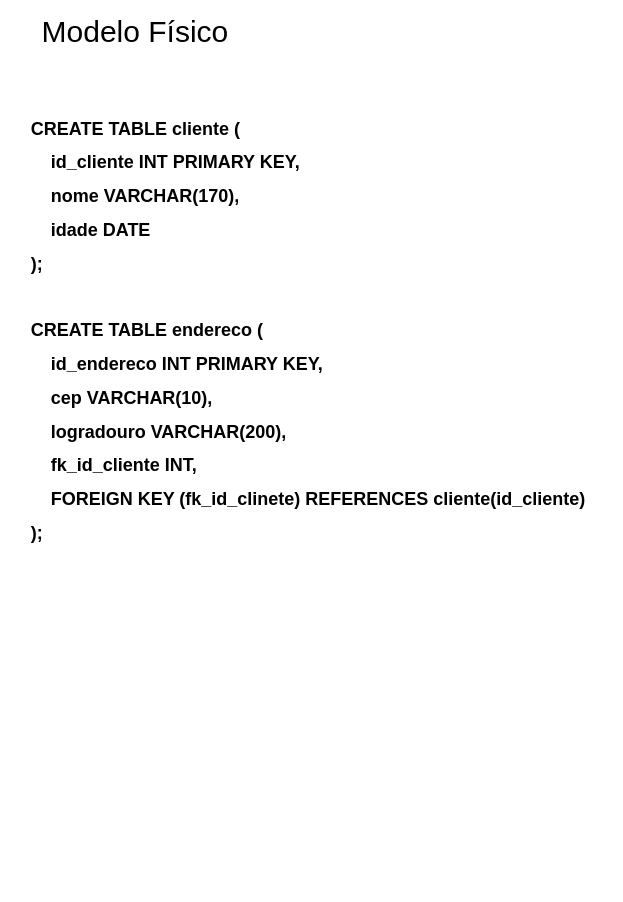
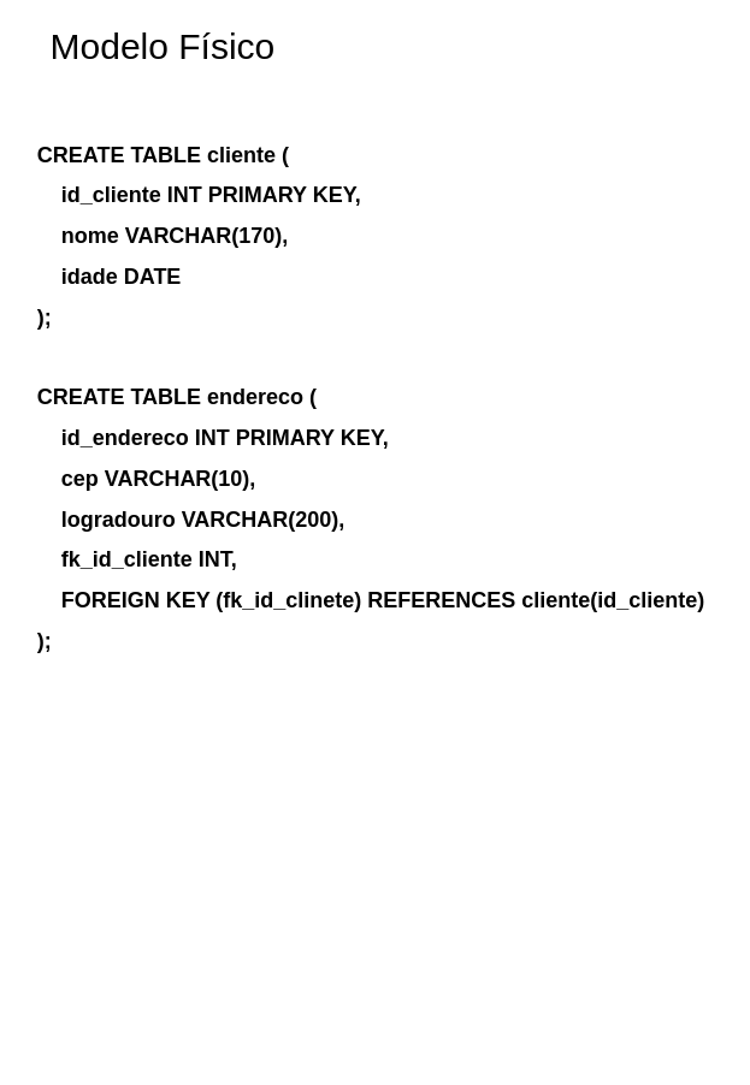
  <mxCell id="0" />
  <mxCell id="1" parent="0" />
  <mxCell id="2" value="&lt;h1 style=&quot;margin-top: 0px;&quot;&gt;CREATE TABLE cliente (&lt;/h1&gt;&lt;h1 style=&quot;margin-top: 0px;&quot;&gt;&amp;nbsp; &amp;nbsp; id_cliente INT PRIMARY KEY,&lt;/h1&gt;&lt;h1 style=&quot;margin-top: 0px;&quot;&gt;&amp;nbsp; &amp;nbsp; nome VARCHAR(170),&lt;/h1&gt;&lt;h1 style=&quot;margin-top: 0px;&quot;&gt;&amp;nbsp; &amp;nbsp; idade DATE&lt;/h1&gt;&lt;h1 style=&quot;margin-top: 0px;&quot;&gt;);&lt;/h1&gt;&lt;h1 style=&quot;margin-top: 0px;&quot;&gt;&lt;br&gt;&lt;/h1&gt;&lt;h1 style=&quot;margin-top: 0px;&quot;&gt;CREATE TABLE endereco (&lt;/h1&gt;&lt;h1 style=&quot;margin-top: 0px;&quot;&gt;&amp;nbsp; &amp;nbsp; id_endereco INT PRIMARY KEY,&lt;/h1&gt;&lt;h1 style=&quot;margin-top: 0px;&quot;&gt;&amp;nbsp; &amp;nbsp; cep VARCHAR(10),&lt;/h1&gt;&lt;div&gt;&lt;h1 style=&quot;margin-top: 0px;&quot;&gt;&amp;nbsp; &amp;nbsp; logradouro VARCHAR(200),&lt;/h1&gt;&lt;/div&gt;&lt;h1 style=&quot;margin-top: 0px;&quot;&gt;&amp;nbsp; &amp;nbsp; fk_id_cliente INT,&lt;/h1&gt;&lt;h1 style=&quot;margin-top: 0px;&quot;&gt;&amp;nbsp; &amp;nbsp; FOREIGN KEY (fk_id_clinete) REFERENCES cliente(id_cliente)&lt;/h1&gt;&lt;h1 style=&quot;margin-top: 0px;&quot;&gt;);&lt;/h1&gt;" style="text;html=1;whiteSpace=wrap;overflow=hidden;rounded=0;" vertex="1" parent="1"><mxGeometry x="39" y="150" width="770" height="1030" as="geometry" /></mxCell>
- <mxCell id="3" value="&lt;font style=&quot;font-size: 40px;&quot;&gt;Modelo Físico&lt;/font&gt;" style="text;html=1;align=center;verticalAlign=middle;whiteSpace=wrap;rounded=0;" vertex="1" parent="1"><mxGeometry x="20" y="10" width="320" height="60" as="geometry" /></mxCell>
+ <mxCell id="3" value="&lt;font style=&quot;font-size: 40px;&quot;&gt;Modelo Físico&lt;/font&gt;" style="text;html=1;align=center;verticalAlign=middle;whiteSpace=wrap;rounded=0;" vertex="1" parent="1"><mxGeometry x="20" y="20" width="320" height="60" as="geometry" /></mxCell>
